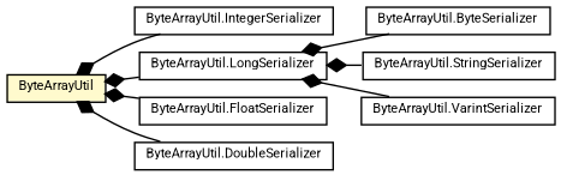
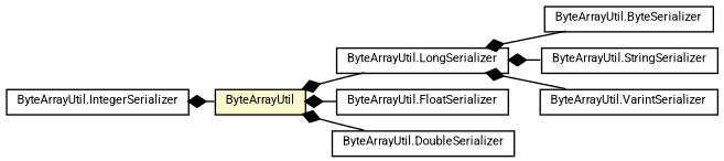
  digraph {
    nodesep=0.15
    rankdir=LR
    ranksep=0.25
    node [fontcolor=black fontname=Roboto fontsize=8 margin=0 shape=plaintext]
    edge [arrowhead=none arrowtail=diamond color=black dir=back fontname=Roboto fontsize=7 labelfontname=Roboto labelfontsize=7 weight=6]
    n1 [height=0 label=<<table title="de.lmu.ifi.dbs.elki.utilities.io.ByteArrayUtil" border="0" cellborder="1" cellspacing="0" cellpadding="2" bgcolor="lemonChiffon" href="ByteArrayUtil.html" target="_parent"> 		<tr><td><table border="0" cellspacing="0" cellpadding="1"> 		<tr><td align="center" balign="center"> <font face="Roboto">ByteArrayUtil</font> </td></tr> 		</table></td></tr> 		</table>> width=0]
    n2 [height=0 label=<<table title="de.lmu.ifi.dbs.elki.utilities.io.ByteArrayUtil.IntegerSerializer" border="0" cellborder="1" cellspacing="0" cellpadding="2" href="ByteArrayUtil.IntegerSerializer.html" target="_parent"> 		<tr><td><table border="0" cellspacing="0" cellpadding="1"> 		<tr><td align="center" balign="center"> <font face="Roboto">ByteArrayUtil.IntegerSerializer</font> </td></tr> 		</table></td></tr> 		</table>> width=0]
    n3 [height=0 label=<<table title="de.lmu.ifi.dbs.elki.utilities.io.ByteArrayUtil.LongSerializer" border="0" cellborder="1" cellspacing="0" cellpadding="2" href="ByteArrayUtil.LongSerializer.html" target="_parent"> 		<tr><td><table border="0" cellspacing="0" cellpadding="1"> 		<tr><td align="center" balign="center"> <font face="Roboto">ByteArrayUtil.LongSerializer</font> </td></tr> 		</table></td></tr> 		</table>> width=0]
    n4 [height=0 label=<<table title="de.lmu.ifi.dbs.elki.utilities.io.ByteArrayUtil.FloatSerializer" border="0" cellborder="1" cellspacing="0" cellpadding="2" href="ByteArrayUtil.FloatSerializer.html" target="_parent"> 		<tr><td><table border="0" cellspacing="0" cellpadding="1"> 		<tr><td align="center" balign="center"> <font face="Roboto">ByteArrayUtil.FloatSerializer</font> </td></tr> 		</table></td></tr> 		</table>> width=0]
    n5 [height=0 label=<<table title="de.lmu.ifi.dbs.elki.utilities.io.ByteArrayUtil.DoubleSerializer" border="0" cellborder="1" cellspacing="0" cellpadding="2" href="ByteArrayUtil.DoubleSerializer.html" target="_parent"> 		<tr><td><table border="0" cellspacing="0" cellpadding="1"> 		<tr><td align="center" balign="center"> <font face="Roboto">ByteArrayUtil.DoubleSerializer</font> </td></tr> 		</table></td></tr> 		</table>> width=0]
    n6 [height=0 label=<<table title="de.lmu.ifi.dbs.elki.utilities.io.ByteArrayUtil.ByteSerializer" border="0" cellborder="1" cellspacing="0" cellpadding="2" href="ByteArrayUtil.ByteSerializer.html" target="_parent"> 		<tr><td><table border="0" cellspacing="0" cellpadding="1"> 		<tr><td align="center" balign="center"> <font face="Roboto">ByteArrayUtil.ByteSerializer</font> </td></tr> 		</table></td></tr> 		</table>> width=0]
    n7 [height=0 label=<<table title="de.lmu.ifi.dbs.elki.utilities.io.ByteArrayUtil.StringSerializer" border="0" cellborder="1" cellspacing="0" cellpadding="2" href="ByteArrayUtil.StringSerializer.html" target="_parent"> 		<tr><td><table border="0" cellspacing="0" cellpadding="1"> 		<tr><td align="center" balign="center"> <font face="Roboto">ByteArrayUtil.StringSerializer</font> </td></tr> 		</table></td></tr> 		</table>> width=0]
    n8 [height=0 label=<<table title="de.lmu.ifi.dbs.elki.utilities.io.ByteArrayUtil.VarintSerializer" border="0" cellborder="1" cellspacing="0" cellpadding="2" href="ByteArrayUtil.VarintSerializer.html" target="_parent"> 		<tr><td><table border="0" cellspacing="0" cellpadding="1"> 		<tr><td align="center" balign="center"> <font face="Roboto">ByteArrayUtil.VarintSerializer</font> </td></tr> 		</table></td></tr> 		</table>> width=0]
-   n1 -> n2
+   n2 -> n1
    n1 -> n3
    n1 -> n4
    n1 -> n5
    n3 -> n6
    n3 -> n7
    n3 -> n8
  }
